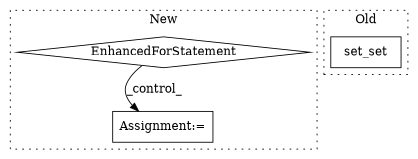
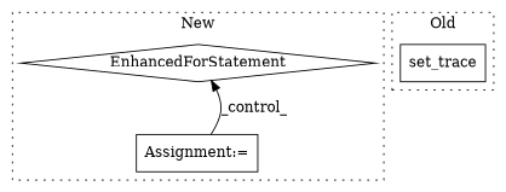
  digraph {
    node [shape=box]
    n1 [a=70 l="69,2" label=EnhancedForStatement s="4774,4891" shape=diamond]
    n2 [a=7 l=2 label="Assignment:=" s=4991]
-   n3 [a=32 l=11 label=set_set s=3462]
+   n3 [a=32 l=11 label=set_trace s=3462]
    subgraph cluster_1 {
      label=New
      style=dotted
      n1
      n2
    }
    subgraph cluster_2 {
      label=Old
      style=dotted
      n3
    }
-   n1 -> n2 [label=_control_]
+   n2 -> n1 [label=_control_]
  }
